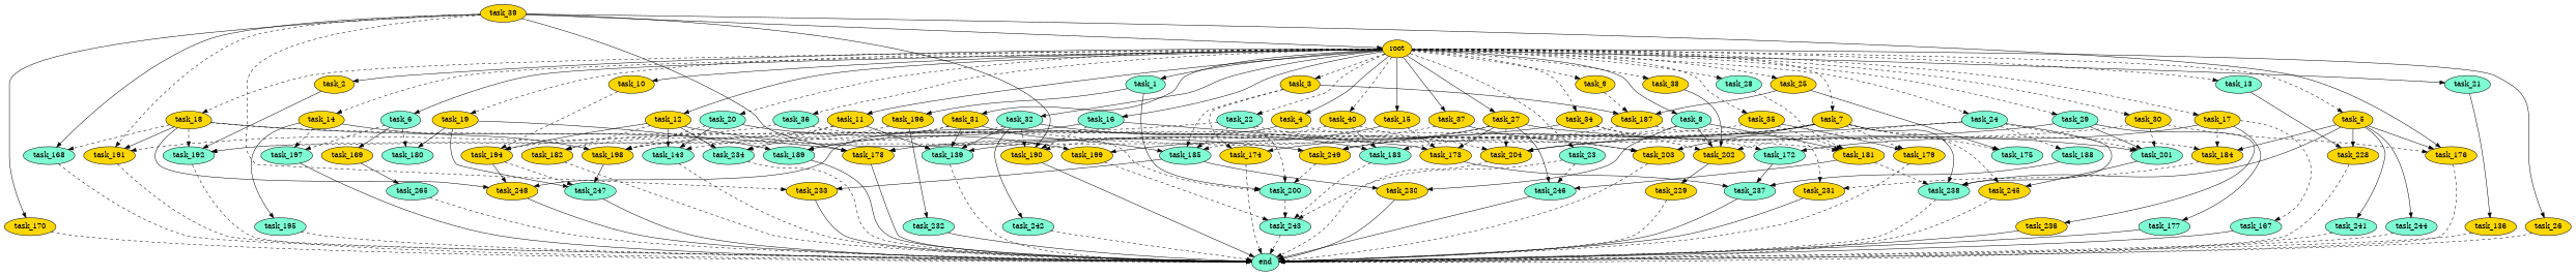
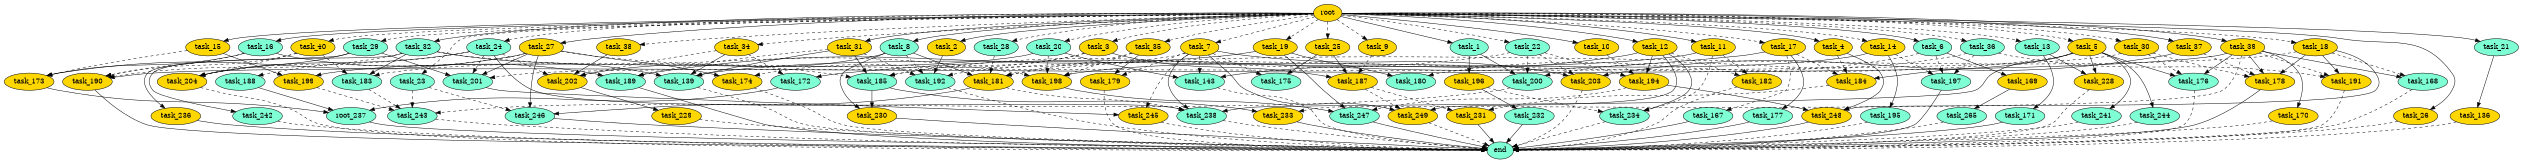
  digraph {
    node [fillcolor=gold style=filled]
    edge [style=dashed]
    task_189 [fillcolor=aquamarine]
    end [fillcolor=aquamarine]
    task_15
    task_199
    task_173
    task_243 [fillcolor=aquamarine]
-   task_237 [fillcolor=aquamarine]
+   task_237 [fillcolor=aquamarine label=root_237]
    task_229
    task_175 [fillcolor=aquamarine]
    task_9
    task_187
    task_231
    task_249
    task_183 [fillcolor=aquamarine]
    task_40
    task_204
    task_190
    task_4
    task_184
    task_248
    task_179
    task_20 [fillcolor=aquamarine]
    task_198
    n24 [fillcolor=aquamarine label=task_143]
    task_247 [fillcolor=aquamarine]
    task_245
    task_13 [fillcolor=aquamarine]
+   task_171 [fillcolor=aquamarine]
    task_228
    task_16 [fillcolor=aquamarine]
    task_14
    task_197 [fillcolor=aquamarine]
    task_195 [fillcolor=aquamarine]
    task_174
    task_3
    task_185 [fillcolor=aquamarine]
    task_233
    task_230
    task_192 [fillcolor=aquamarine]
    task_5
-   task_176
+   task_176 [fillcolor=aquamarine]
    task_238 [fillcolor=aquamarine]
    task_244 [fillcolor=aquamarine]
    task_241 [fillcolor=aquamarine]
    n45 [fillcolor=aquamarine label=task_265]
    task_169
    task_236
    task_26
    task_28 [fillcolor=aquamarine]
    task_181
    task_246 [fillcolor=aquamarine]
    task_19
    task_180 [fillcolor=aquamarine]
    task_203
    task_2
    n56 [label=task_136]
    task_172 [fillcolor=aquamarine]
    task_7
    task_201 [fillcolor=aquamarine]
    task_31
    n61 [fillcolor=aquamarine label=task_139]
    task_188 [fillcolor=aquamarine]
    task_232 [fillcolor=aquamarine]
    task_191
    task_23 [fillcolor=aquamarine]
    task_194
    task_200 [fillcolor=aquamarine]
    task_29 [fillcolor=aquamarine]
    task_1 [fillcolor=aquamarine]
    task_196
    task_234 [fillcolor=aquamarine]
    task_24 [fillcolor=aquamarine]
    task_202
    task_18
    task_168 [fillcolor=aquamarine]
    task_178
    task_167 [fillcolor=aquamarine]
    task_242 [fillcolor=aquamarine]
    task_170
    task_32 [fillcolor=aquamarine]
    task_12
    task_182
    task_22 [fillcolor=aquamarine]
    task_21 [fillcolor=aquamarine]
    task_177 [fillcolor=aquamarine]
    task_30
    task_39
    task_8 [fillcolor=aquamarine]
    task_34
    root
    task_17
    task_25
    task_10
    task_27
    task_6 [fillcolor=aquamarine]
    task_37
    task_35
    task_38
    task_11
    task_36 [fillcolor=aquamarine]
    task_189 -> end [style=solid]
    task_15 -> task_199 [style=solid]
    task_15 -> task_173
    task_199 -> task_243
    task_173 -> task_237 [style=solid]
    task_243 -> end
    task_237 -> end [style=solid]
    task_229 -> end
    task_9 -> task_187
    task_187 -> task_231
    task_187 -> task_249
    task_231 -> end [style=solid]
-   task_249 -> task_200
+   task_249 -> end
    task_183 -> task_243
    task_40 -> task_183
    task_40 -> task_204
    task_40 -> task_190
    task_204 -> end
    task_190 -> end [style=solid]
    task_4 -> task_184
    task_4 -> task_248 [style=solid]
    task_184 -> task_231
    task_248 -> end [style=solid]
    task_179 -> end
    task_20 -> task_199 [style=solid]
    task_20 -> task_198
    task_20 -> n24 [style=solid]
    task_198 -> task_247 [style=solid]
    n24 -> end
    task_247 -> end [style=solid]
    task_245 -> end
+   task_13 -> task_171 [style=solid]
    task_13 -> task_228 [style=solid]
+   task_171 -> end [style=solid]
    task_228 -> end
    task_16 -> task_189 [style=solid]
    task_16 -> task_173 [style=solid]
    task_16 -> task_190
    task_14 -> task_198 [style=solid]
    task_14 -> task_197
    task_14 -> task_195 [style=solid]
    task_197 -> end [style=solid]
    task_195 -> end
    task_174 -> end
    task_3 -> task_187 [style=solid]
    task_3 -> task_174
    task_3 -> task_185
    task_185 -> task_233 [style=solid]
    task_185 -> task_230 [style=solid]
    task_233 -> end [style=solid]
    task_230 -> end [style=solid]
    task_192 -> end
    task_5 -> task_184 [style=solid]
    task_5 -> task_228 [style=solid]
    task_5 -> task_176 [style=solid]
    task_5 -> task_238 [style=solid]
    task_5 -> task_244 [style=solid]
    task_5 -> task_241 [style=solid]
    task_176 -> end
    task_238 -> end
    task_244 -> end
    task_241 -> end
    n45 -> end
    task_169 -> n45 [style=solid]
    task_236 -> end [style=solid]
    task_26 -> end
    task_28 -> task_181
    task_181 -> task_238
    task_181 -> task_246 [style=solid]
    task_246 -> end [style=solid]
    task_19 -> task_189 [style=solid]
    task_19 -> task_247 [style=solid]
    task_19 -> task_180 [style=solid]
    task_203 -> end
    task_2 -> task_192 [style=solid]
    n56 -> end
    task_172 -> task_237 [style=solid]
    task_7 -> task_175
    task_7 -> task_249 [style=solid]
    task_7 -> task_183
    task_7 -> task_179
    task_7 -> n24
    task_7 -> task_245
    task_7 -> task_238 [style=solid]
    task_7 -> task_203 [style=solid]
    task_201 -> task_245 [style=solid]
    task_31 -> task_189
    task_31 -> task_185 [style=solid]
    task_31 -> task_192
    task_31 -> n61 [style=solid]
    n61 -> end
    task_188 -> task_237 [style=solid]
    task_232 -> end [style=solid]
    task_191 -> end
    task_23 -> task_243
    task_23 -> task_246
    task_194 -> task_248 [style=solid]
    task_194 -> task_247
    task_200 -> task_243
    task_29 -> task_204 [style=solid]
    task_29 -> task_236 [style=solid]
    task_29 -> task_201 [style=solid]
    task_1 -> task_200 [style=solid]
    task_1 -> task_196 [style=solid]
    task_196 -> task_232 [style=solid]
    task_196 -> task_234
    task_234 -> end
    task_24 -> task_204 [style=solid]
    task_24 -> task_238 [style=solid]
    task_24 -> task_201
    task_24 -> task_188
    task_24 -> task_202
    task_202 -> task_229 [style=solid]
    task_18 -> task_248 [style=solid]
-   task_18 -> task_192
+   task_5 -> task_192
    task_18 -> task_181
    task_18 -> task_191 [style=solid]
    task_18 -> task_168
    task_18 -> task_178 [style=solid]
    task_168 -> end
    task_178 -> end [style=solid]
    task_167 -> end [style=solid]
    task_242 -> end
    task_170 -> end
    task_32 -> task_183 [style=solid]
    task_32 -> task_190
    task_32 -> task_198
    task_32 -> n61 [style=solid]
    task_32 -> task_242 [style=solid]
    task_12 -> task_249 [style=solid]
    task_12 -> n24 [style=solid]
    task_12 -> task_194 [style=solid]
    task_12 -> task_234 [style=solid]
    task_12 -> task_182
    task_182 -> end
    task_22 -> task_185
    task_22 -> task_203
    task_22 -> task_194
    task_22 -> task_200
    task_21 -> n56 [style=solid]
    task_177 -> end [style=solid]
    task_30 -> task_176
    task_30 -> task_201
    task_30 -> task_178
    task_39 -> task_190 [style=solid]
    task_39 -> task_233
    task_39 -> task_176 [style=solid]
    task_39 -> task_191
    task_39 -> task_168 [style=solid]
    task_39 -> task_178 [style=solid]
    task_39 -> task_170 [style=solid]
    task_8 -> task_230 [style=solid]
    task_8 -> task_192
    task_8 -> task_181 [style=solid]
    task_8 -> task_202 [style=solid]
    task_34 -> task_172
    task_34 -> n61 [style=solid]
    task_34 -> task_202
    root -> task_15 [style=solid]
    root -> task_9
    root -> task_40
    root -> task_4 [style=solid]
    root -> task_20
    root -> task_13
    root -> task_16 [style=solid]
    root -> task_14
    root -> task_3
    root -> task_5
    root -> task_26 [style=solid]
    root -> task_28
    root -> task_19
    root -> task_2 [style=solid]
    root -> task_7
    root -> task_31 [style=solid]
    root -> task_23
    root -> task_29
    root -> task_1 [style=solid]
    root -> task_24
    root -> task_18
    root -> task_32 [style=solid]
    root -> task_12 [style=solid]
    root -> task_22
    root -> task_21 [style=solid]
    root -> task_30
-   task_39 -> root [style=solid]
+   root -> task_39 [style=solid]
    root -> task_8 [style=solid]
    root -> task_34
    root -> task_17
    root -> task_25
    root -> task_10 [style=solid]
    root -> task_27 [style=solid]
    root -> task_6 [style=solid]
    root -> task_37 [style=solid]
    root -> task_35
    root -> task_38
    root -> task_11 [style=solid]
    root -> task_36
    task_17 -> task_184
    task_17 -> task_172 [style=solid]
    task_17 -> task_167
    task_17 -> task_177 [style=solid]
    task_25 -> task_175 [style=solid]
    task_25 -> task_187 [style=solid]
    task_10 -> task_194
    task_27 -> task_173 [style=solid]
    task_27 -> task_204
    task_27 -> task_174 [style=solid]
    task_27 -> task_185
    task_27 -> task_246 [style=solid]
    task_27 -> task_201 [style=solid]
    task_6 -> task_197
    task_6 -> task_169 [style=solid]
    task_6 -> task_180
    task_37 -> task_203 [style=solid]
    task_37 -> task_178
    task_35 -> task_179 [style=solid]
    task_35 -> task_198
    task_35 -> task_181
    task_38 -> task_202 [style=solid]
    task_11 -> n61 [style=solid]
    task_11 -> task_234
    task_11 -> task_182
+   task_36 -> task_197
    task_36 -> task_191
    task_36 -> task_200
  }
